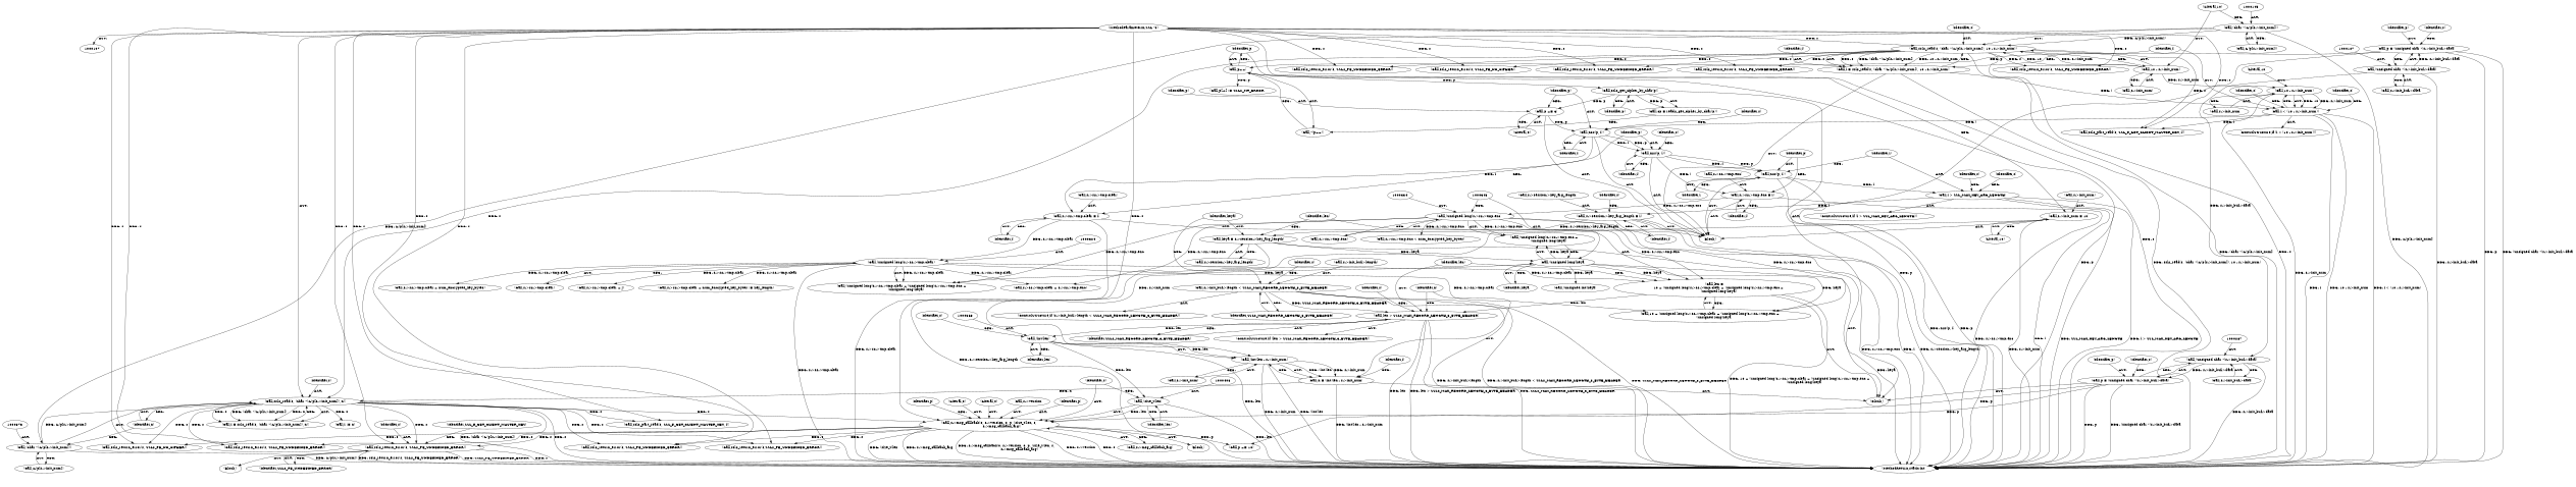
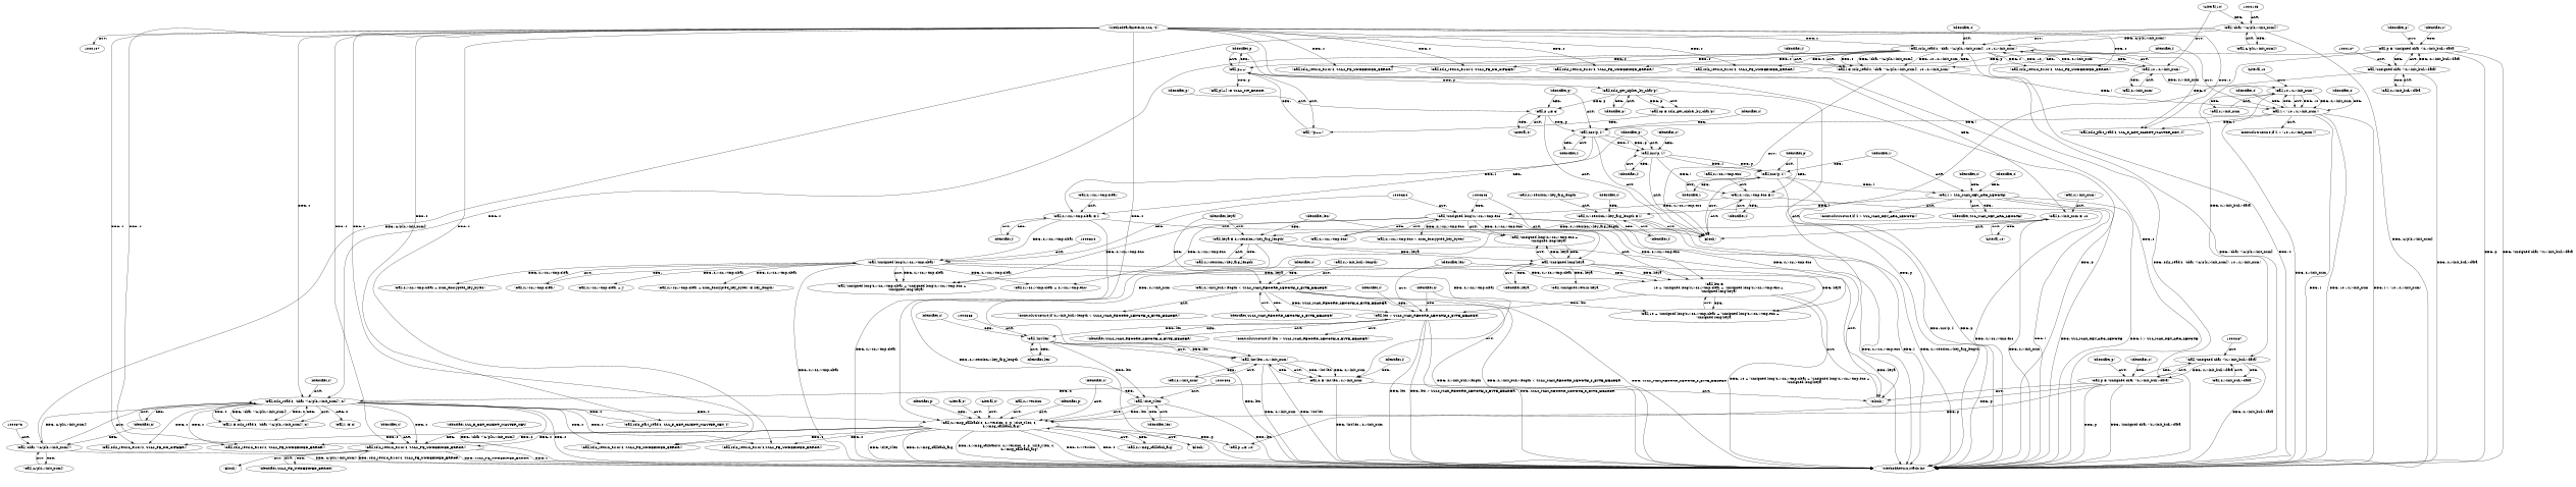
  digraph {
    n1 [label="(Call,ssl2_return_error(s, SSL2_PE_UNDEFINED_ERROR))"]
    n2 [label="(Identifier,SSL2_PE_UNDEFINED_ERROR)"]
    n3 [label="(Block,)"]
    n4 [label="(MethodReturn,static int)"]
    n5 [label="(Call,ssl2_read(s, (char *)&(p[s->init_num]), n))"]
    n6 [label="(Call,s->msg_callback(0, s->version, 0, p, (size_t)len, s,\n                        s->msg_callback_arg))"]
    n7 [label="(Call,ssl2_part_read(s, SSL_F_GET_CLIENT_MASTER_KEY, i))"]
    n8 [label="(Call,ssl2_return_error(s,SSL2_PE_UNDEFINED_ERROR))"]
    n9 [label="(Call,ssl2_return_error(s, SSL2_PE_UNDEFINED_ERROR))"]
    n10 [label="(Call,i = ssl2_read(s, (char *)&(p[s->init_num]), n))"]
    n11 [label="(Call,ssl2_return_error(s, SSL2_PE_NO_CIPHER))"]
    n12 [label="(Call,i != n)"]
    n13 [label="(Call,ssl2_return_error(s, SSL2_PE_UNDEFINED_ERROR))"]
    n14 [label="(Identifier,n)"]
    n15 [label="(Call,s->msg_callback_arg)"]
    n16 [label="(Call,p += 10)"]
    n17 [label="(Block,)"]
    n18 [label="(Call,(char *)&(p[s->init_num]))"]
    n19 [label="(Call,ssl2_read(s, (char *)&(p[s->init_num]), 10 - s->init_num))"]
    n20 [label="(Call,10 - s->init_num)"]
    n21 [label="(Call,i = ssl2_read(s, (char *)&(p[s->init_num]), 10 - s->init_num))"]
    n22 [label="(Call,ssl2_return_error(s, SSL2_PE_UNDEFINED_ERROR))"]
    n23 [label="(Call,ssl2_part_read(s, SSL_F_GET_CLIENT_MASTER_KEY, i))"]
    n24 [label="(Call,ssl2_return_error(s, SSL2_PE_UNDEFINED_ERROR))"]
    n25 [label="(Call,ssl2_return_error(s, SSL2_PE_UNDEFINED_ERROR))"]
    n26 [label="(Call,ssl2_return_error(s, SSL2_PE_UNDEFINED_ERROR))"]
    n27 [label="(Call,ssl2_return_error(s, SSL2_PE_NO_CIPHER))"]
    n28 [label="(Call,10 - s->init_num)"]
    n29 [label="(Call,s->init_num)"]
    n30 [label="(Block,)"]
    n31 [label="(Call,i < (10 - s->init_num))"]
    n32 [label="(MethodParameterIn,SSL *s)"]
    1000107
    n34 [label="(Call,(char *)&(p[s->init_num]))"]
    n35 [label="(Call,&(p[s->init_num]))"]
    n36 [label="(Call,&(p[s->init_num]))"]
    n37 [label="(Call,s->init_num)"]
    n38 [label="(Call,n = (int)len - s->init_num)"]
    n39 [label="(Call,(int)len - s->init_num)"]
    n40 [label="(Block,)"]
    n41 [label="(Call,s->init_num)"]
    n42 [label="(Call,(int)len)"]
    n43 [label="(Call,(size_t)len)"]
    n44 [label="(Identifier,len)"]
    n45 [label="(Identifier,len)"]
    n46 [label="(Call,len > SSL2_MAX_RECORD_LENGTH_3_BYTE_HEADER)"]
    n47 [label="(ControlStructure,if (len > SSL2_MAX_RECORD_LENGTH_3_BYTE_HEADER))"]
    n48 [label="(Identifier,SSL2_MAX_RECORD_LENGTH_3_BYTE_HEADER)"]
    n49 [label="(Call,len =\n        10 + (unsigned long)s->s2->tmp.clear + (unsigned long)s->s2->tmp.enc +\n        (unsigned long)keya)"]
    n50 [label="(Call,10 + (unsigned long)s->s2->tmp.clear + (unsigned long)s->s2->tmp.enc +\n        (unsigned long)keya)"]
    n51 [label="(Call,(unsigned long)s->s2->tmp.clear)"]
    n52 [label="(Call,s->s2->tmp.clear + num_encrypted_key_bytes != key_length)"]
    n53 [label="(Call,s->s2->tmp.clear + num_encrypted_key_bytes)"]
    n54 [label="(Call,(unsigned long)s->s2->tmp.clear + (unsigned long)s->s2->tmp.enc +\n        (unsigned long)keya)"]
    n55 [label="(Call,s->s2->tmp.clear + s->s2->tmp.enc)"]
    n56 [label="(Call,s->s2->tmp.clear)"]
    n57 [label="(Call,s->s2->tmp.clear + j)"]
    n58 [label="(Call,s->s2->tmp.clear = i)"]
    n59 [label="(Identifier,i)"]
    n60 [label="(Call,n2s(p, i))"]
    n61 [label="(Call,n2s(p, i))"]
    n62 [label="(Identifier,i)"]
    n63 [label="(Call,s->s2->tmp.enc = i)"]
    n64 [label="(Call,n2s(p, i))"]
    n65 [label="(Identifier,i)"]
    n66 [label="(Call,p += 3)"]
    n67 [label="(Literal,3)"]
    n68 [label="(Call,ssl2_get_cipher_by_char(p))"]
-   n69 [label="(Call,cp = read2_get_cipher_by_char(p))"]
+   n69 [label="(Call,cp = ssl2_get_cipher_by_char(p))"]
    n70 [label="(Identifier,p)"]
    n71 [label="(Call,*(p++))"]
    n72 [label="(Call,p++)"]
    n73 [label="(Call,p[-1] != SSL2_MT_ERROR)"]
    n74 [label="(Identifier,p)"]
    n75 [label="(Call,s->init_num = 10)"]
    n76 [label="(Call,p = (unsigned char *)s->init_buf->data)"]
    n77 [label="(Call,(unsigned char *)s->init_buf->data)"]
    n78 [label="(Call,(unsigned char *)s->init_buf->data)"]
    n79 [label="(Call,s->init_buf->data)"]
    n80 [label="(Call,p = (unsigned char *)s->init_buf->data)"]
    n81 [label="(Call,s->init_buf->data)"]
    n82 [label="(ControlStructure,if (i < (10 - s->init_num)))"]
    n83 [label="(Call,(unsigned long)s->s2->tmp.enc)"]
    n84 [label="(Call,s->s2->tmp.enc < num_encrypted_key_bytes)"]
    n85 [label="(Call,s->s2->tmp.enc)"]
    n86 [label="(Call,(unsigned long)s->s2->tmp.enc +\n        (unsigned long)keya)"]
    n87 [label="(Call,(unsigned long)keya)"]
    n88 [label="(Identifier,i)"]
    n89 [label="(Call,i > SSL_MAX_KEY_ARG_LENGTH)"]
    n90 [label="(Identifier,i)"]
    n91 [label="(Identifier,keya)"]
-   n92 [label="(Call,(unsigned int)keya)"]
+   n92 [label="(Call,(unsigned return)keya)"]
    n93 [label="(Call,keya = s->session->key_arg_length)"]
    n94 [label="(Call,s->session->key_arg_length)"]
    n95 [label="(Call,s->session->key_arg_length = i)"]
    n96 [label="(Identifier,i)"]
    n97 [label="(ControlStructure,if (i > SSL_MAX_KEY_ARG_LENGTH))"]
+   n98 [label="(Identifier,SSL_MAX_KEY_ARG_LENGTH)"]
    n99 [label="(Call,s->init_buf->length < SSL2_MAX_RECORD_LENGTH_3_BYTE_HEADER)"]
    n100 [label="(ControlStructure,if (s->init_buf->length < SSL2_MAX_RECORD_LENGTH_3_BYTE_HEADER))"]
    n101 [label="(Identifier,SSL2_MAX_RECORD_LENGTH_3_BYTE_HEADER)"]
    n102 [label="(Literal,10)"]
    n103 [label="(Literal,10)"]
    n104 [label="(Call,s->s2->tmp.clear)"]
    n105 [label="(Call,s->init_buf->length)"]
    n106 [label="(Call,s->s2->tmp.enc)"]
    n107 [label="(Identifier,SSL_F_GET_CLIENT_MASTER_KEY)"]
    n108 [label="(Identifier,n)"]
    n109 [label="(Literal,0)"]
    n110 [label="(Call,s->init_num)"]
    n111 [label="(Identifier,s)"]
    n112 [label="(Identifier,s)"]
    n113 [label="(Identifier,p)"]
    n114 [label="(Identifier,p)"]
    n115 [label="(Identifier,s)"]
    n116 [label="(Literal,0)"]
    n117 [label="(Identifier,p)"]
    n118 [label="(Identifier,s)"]
    n119 [label="(Identifier,s)"]
    n120 [label="(Identifier,len)"]
    n121 [label="(Identifier,s)"]
    n122 [label="(Call,s->session->key_arg_length)"]
    n123 [label="(Literal,10)"]
    n124 [label="(Identifier,s)"]
    n125 [label="(Call,s->version)"]
    n126 [label="(Identifier,i)"]
    n127 [label="(Identifier,s)"]
    n128 [label="(Identifier,i)"]
    n129 [label="(Identifier,p)"]
    n130 [label="(Identifier,p)"]
    n131 [label="(Identifier,s)"]
    n132 [label="(Identifier,s)"]
    n133 [label="(Identifier,s)"]
    n134 [label="(Identifier,s)"]
    n135 [label="(Identifier,p)"]
    n136 [label="(Identifier,p)"]
    n137 [label="(Identifier,i)"]
    n138 [label="(Identifier,keya)"]
    n139 [label="(Identifier,s)"]
    n140 [label="(Identifier,s)"]
    n141 [label="(Identifier,i)"]
    n142 [label="(Identifier,len)"]
    n143 [label="(Identifier,p)"]
    n144 [label="(Identifier,s)"]
    n145 [label="(Identifier,s)"]
    1000145
    1000373
    1000363
    1000324
    1000334
    1000127
    1000343
    1000287
    1000403
    n1 -> n2 [label="CFG: "]
    n1 -> n3 [label="AST: "]
    n1 -> n4 [label="DDG: s"]
    n1 -> n4 [label="DDG: ssl2_return_error(s, SSL2_PE_UNDEFINED_ERROR)"]
    n1 -> n4 [label="DDG: SSL2_PE_UNDEFINED_ERROR"]
    n2 -> n1 [label="AST: "]
    n5 -> n1 [label="DDG: s"]
    n5 -> n4 [label="DDG: (char *)&(p[s->init_num])"]
    n5 -> n4 [label="DDG: s"]
    n5 -> n6 [label="DDG: s"]
    n5 -> n7 [label="DDG: s"]
    n5 -> n8 [label="DDG: s"]
    n5 -> n9 [label="DDG: s"]
    n5 -> n10 [label="AST: "]
    n5 -> n10 [label="DDG: s"]
    n5 -> n10 [label="DDG: (char *)&(p[s->init_num])"]
    n5 -> n10 [label="DDG: n"]
    n5 -> n11 [label="DDG: s"]
-   n5 -> n12 [label="DDG: n"]
+   n5 -> n12 [label="ARG: n"]
    n5 -> n13 [label="DDG: s"]
    n5 -> n14 [label="CFG: "]
    n6 -> n1 [label="DDG: s"]
    n6 -> n4 [label="DDG: s->version"]
    n6 -> n4 [label="DDG: s"]
    n6 -> n4 [label="DDG: (size_t)len"]
    n6 -> n4 [label="DDG: s->msg_callback_arg"]
    n6 -> n4 [label="DDG: s->msg_callback(0, s->version, 0, p, (size_t)len, s,\n                        s->msg_callback_arg)"]
    n6 -> n8 [label="DDG: s"]
    n6 -> n9 [label="DDG: s"]
    n6 -> n11 [label="DDG: s"]
    n6 -> n13 [label="DDG: s"]
    n6 -> n15 [label="CFG: "]
    n6 -> n16 [label="DDG: p"]
    n6 -> n17 [label="AST: "]
    n10 -> n5 [label="CFG: "]
    n14 -> n5 [label="AST: "]
    n14 -> n18 [label="CFG: "]
    n15 -> n6 [label="AST: "]
    n18 -> n4 [label="DDG: &(p[s->init_num])"]
    n18 -> n5 [label="AST: "]
    n18 -> n5 [label="DDG: &(p[s->init_num])"]
    n18 -> n36 [label="CFG: "]
    n19 -> n4 [label="DDG: (char *)&(p[s->init_num])"]
    n19 -> n4 [label="DDG: s"]
    n19 -> n5 [label="DDG: s"]
    n19 -> n20 [label="CFG: "]
    n19 -> n21 [label="AST: "]
    n19 -> n21 [label="DDG: s"]
    n19 -> n21 [label="DDG: (char *)&(p[s->init_num])"]
    n19 -> n21 [label="DDG: 10 - s->init_num"]
    n19 -> n22 [label="DDG: s"]
    n19 -> n23 [label="DDG: s"]
    n19 -> n24 [label="DDG: s"]
    n19 -> n25 [label="DDG: s"]
    n19 -> n26 [label="DDG: s"]
    n19 -> n27 [label="DDG: s"]
    n20 -> n19 [label="AST: "]
    n20 -> n19 [label="DDG: 10"]
    n20 -> n19 [label="DDG: s->init_num"]
    n20 -> n28 [label="DDG: s->init_num"]
    n20 -> n29 [label="CFG: "]
    n21 -> n4 [label="DDG: ssl2_read(s, (char *)&(p[s->init_num]), 10 - s->init_num)"]
    n21 -> n19 [label="CFG: "]
    n21 -> n30 [label="AST: "]
    n21 -> n31 [label="DDG: i"]
    n28 -> n4 [label="DDG: s->init_num"]
    n28 -> n31 [label="AST: "]
    n28 -> n31 [label="DDG: 10"]
    n28 -> n31 [label="DDG: s->init_num"]
    n28 -> n37 [label="CFG: "]
    n29 -> n20 [label="AST: "]
    n31 -> n4 [label="DDG: i"]
    n31 -> n4 [label="DDG: 10 - s->init_num"]
    n31 -> n4 [label="DDG: i < (10 - s->init_num)"]
    n31 -> n23 [label="DDG: i"]
    n31 -> n28 [label="CFG: "]
    n31 -> n60 [label="DDG: i"]
    n31 -> n82 [label="AST: "]
    n32 -> n1 [label="DDG: s"]
    n32 -> n4 [label="DDG: s"]
-   n32 -> n5 [label="AST: "]
+   n32 -> n5 [label="DDG: s"]
    n32 -> n6 [label="DDG: s"]
    n32 -> n7 [label="DDG: s"]
    n32 -> n8 [label="DDG: s"]
    n32 -> n9 [label="DDG: s"]
    n32 -> n11 [label="DDG: s"]
    n32 -> n13 [label="DDG: s"]
    n32 -> n19 [label="DDG: s"]
    n32 -> n22 [label="DDG: s"]
    n32 -> n23 [label="DDG: s"]
    n32 -> n24 [label="DDG: s"]
    n32 -> n25 [label="DDG: s"]
    n32 -> n26 [label="DDG: s"]
    n32 -> n27 [label="DDG: s"]
    n32 -> 1000107 [label="AST: "]
    n34 -> n4 [label="DDG: &(p[s->init_num])"]
    n34 -> n18 [label="DDG: &(p[s->init_num])"]
    n34 -> n19 [label="AST: "]
    n34 -> n19 [label="DDG: &(p[s->init_num])"]
    n34 -> n35 [label="CFG: "]
    n35 -> n34 [label="AST: "]
    n36 -> n18 [label="AST: "]
    n37 -> n28 [label="AST: "]
    n38 -> n4 [label="DDG: (int)len - s->init_num"]
    n38 -> n5 [label="DDG: n"]
    n38 -> n39 [label="CFG: "]
    n38 -> n40 [label="AST: "]
    n39 -> n4 [label="DDG: s->init_num"]
    n39 -> n4 [label="DDG: (int)len"]
    n39 -> n38 [label="AST: "]
    n39 -> n38 [label="DDG: (int)len"]
    n39 -> n38 [label="DDG: s->init_num"]
    n39 -> n41 [label="CFG: "]
    n41 -> n39 [label="AST: "]
    n42 -> n4 [label="DDG: len"]
    n42 -> n39 [label="AST: "]
    n42 -> n39 [label="DDG: len"]
    n42 -> n43 [label="DDG: len"]
    n42 -> n44 [label="CFG: "]
    n43 -> n4 [label="DDG: len"]
    n43 -> n6 [label="AST: "]
    n43 -> n6 [label="DDG: len"]
    n43 -> n45 [label="CFG: "]
    n44 -> n42 [label="AST: "]
    n45 -> n43 [label="AST: "]
    n46 -> n4 [label="DDG: SSL2_MAX_RECORD_LENGTH_3_BYTE_HEADER"]
    n46 -> n4 [label="DDG: len"]
    n46 -> n4 [label="DDG: len > SSL2_MAX_RECORD_LENGTH_3_BYTE_HEADER"]
    n46 -> n42 [label="DDG: len"]
    n46 -> n47 [label="AST: "]
    n46 -> n48 [label="CFG: "]
    n48 -> n46 [label="AST: "]
    n49 -> n4 [label="DDG: 10 + (unsigned long)s->s2->tmp.clear + (unsigned long)s->s2->tmp.enc +\n        (unsigned long)keya"]
    n49 -> n40 [label="AST: "]
    n49 -> n46 [label="DDG: len"]
    n49 -> n50 [label="CFG: "]
    n50 -> n49 [label="AST: "]
    n51 -> n4 [label="DDG: s->s2->tmp.clear"]
    n51 -> n49 [label="DDG: s->s2->tmp.clear"]
    n51 -> n50 [label="DDG: s->s2->tmp.clear"]
    n51 -> n52 [label="DDG: s->s2->tmp.clear"]
    n51 -> n53 [label="DDG: s->s2->tmp.clear"]
    n51 -> n54 [label="AST: "]
    n51 -> n54 [label="DDG: s->s2->tmp.clear"]
    n51 -> n55 [label="DDG: s->s2->tmp.clear"]
    n51 -> n56 [label="CFG: "]
    n51 -> n57 [label="DDG: s->s2->tmp.clear"]
    n56 -> n51 [label="AST: "]
    n58 -> n4 [label="DDG: s->s2->tmp.clear"]
    n58 -> n30 [label="AST: "]
    n58 -> n51 [label="DDG: s->s2->tmp.clear"]
    n58 -> n59 [label="CFG: "]
    n59 -> n58 [label="AST: "]
    n60 -> n30 [label="AST: "]
    n60 -> n58 [label="DDG: i"]
    n60 -> n61 [label="DDG: p"]
    n60 -> n61 [label="DDG: i"]
    n60 -> n62 [label="CFG: "]
    n61 -> n30 [label="AST: "]
    n61 -> n63 [label="DDG: i"]
    n61 -> n64 [label="DDG: p"]
    n61 -> n64 [label="DDG: i"]
    n61 -> n65 [label="CFG: "]
    n62 -> n60 [label="AST: "]
    n63 -> n4 [label="DDG: s->s2->tmp.enc"]
    n63 -> n30 [label="AST: "]
    n63 -> n83 [label="DDG: s->s2->tmp.enc"]
    n63 -> n88 [label="CFG: "]
    n64 -> n4 [label="DDG: n2s(p, i)"]
    n64 -> n4 [label="DDG: p"]
    n64 -> n30 [label="AST: "]
    n64 -> n89 [label="DDG: i"]
    n64 -> n90 [label="CFG: "]
    n65 -> n61 [label="AST: "]
    n66 -> n30 [label="AST: "]
    n66 -> n60 [label="DDG: p"]
    n66 -> n67 [label="CFG: "]
    n67 -> n66 [label="AST: "]
    n68 -> n4 [label="DDG: p"]
    n68 -> n66 [label="DDG: p"]
    n68 -> n69 [label="AST: "]
    n68 -> n69 [label="DDG: p"]
    n68 -> n70 [label="CFG: "]
    n69 -> n71 [label="CFG: "]
    n70 -> n68 [label="AST: "]
    n71 -> n72 [label="CFG: "]
    n72 -> n4 [label="DDG: p"]
    n72 -> n68 [label="DDG: p"]
    n72 -> n71 [label="AST: "]
    n72 -> n73 [label="DDG: p"]
    n72 -> n74 [label="CFG: "]
    n74 -> n72 [label="AST: "]
    n74 -> n75 [label="CFG: "]
    n75 -> n4 [label="DDG: s->init_num"]
    n75 -> n30 [label="AST: "]
    n75 -> n39 [label="DDG: s->init_num"]
    n75 -> n102 [label="CFG: "]
    n76 -> n4 [label="DDG: (unsigned char *)s->init_buf->data"]
    n76 -> n4 [label="DDG: p"]
    n76 -> n40 [label="AST: "]
    n76 -> n72 [label="DDG: p"]
    n76 -> n77 [label="CFG: "]
    n77 -> n4 [label="DDG: s->init_buf->data"]
    n77 -> n76 [label="AST: "]
    n77 -> n76 [label="DDG: s->init_buf->data"]
    n77 -> n78 [label="DDG: s->init_buf->data"]
    n77 -> n79 [label="CFG: "]
    n78 -> n4 [label="DDG: s->init_buf->data"]
    n78 -> n80 [label="AST: "]
    n78 -> n80 [label="DDG: s->init_buf->data"]
    n78 -> n81 [label="CFG: "]
    n79 -> n77 [label="AST: "]
    n80 -> n4 [label="DDG: (unsigned char *)s->init_buf->data"]
    n80 -> n4 [label="DDG: p"]
    n80 -> n6 [label="DDG: p"]
    n80 -> n16 [label="DDG: p"]
    n80 -> n40 [label="AST: "]
    n80 -> n78 [label="CFG: "]
    n81 -> n78 [label="AST: "]
    n83 -> n4 [label="DDG: s->s2->tmp.enc"]
    n83 -> n49 [label="DDG: s->s2->tmp.enc"]
    n83 -> n50 [label="DDG: s->s2->tmp.enc"]
    n83 -> n54 [label="DDG: s->s2->tmp.enc"]
    n83 -> n55 [label="DDG: s->s2->tmp.enc"]
    n83 -> n84 [label="DDG: s->s2->tmp.enc"]
    n83 -> n85 [label="CFG: "]
    n83 -> n86 [label="AST: "]
    n83 -> n86 [label="DDG: s->s2->tmp.enc"]
    n85 -> n83 [label="AST: "]
    n86 -> n87 [label="CFG: "]
    n87 -> n4 [label="DDG: keya"]
    n87 -> n49 [label="DDG: keya"]
    n87 -> n50 [label="DDG: keya"]
    n87 -> n54 [label="DDG: keya"]
    n87 -> n86 [label="AST: "]
    n87 -> n86 [label="DDG: keya"]
    n87 -> n91 [label="CFG: "]
    n87 -> n92 [label="DDG: keya"]
    n88 -> n63 [label="AST: "]
    n89 -> n4 [label="DDG: i > SSL_MAX_KEY_ARG_LENGTH"]
    n89 -> n4 [label="DDG: i"]
    n89 -> n4 [label="DDG: SSL_MAX_KEY_ARG_LENGTH"]
    n89 -> n95 [label="DDG: i"]
    n89 -> n97 [label="AST: "]
+   n89 -> n98 [label="CFG: "]
    n90 -> n64 [label="AST: "]
    n91 -> n87 [label="AST: "]
    n93 -> n4 [label="DDG: s->session->key_arg_length"]
    n93 -> n40 [label="AST: "]
    n93 -> n87 [label="DDG: keya"]
    n93 -> n94 [label="CFG: "]
    n94 -> n93 [label="AST: "]
    n95 -> n4 [label="DDG: i"]
    n95 -> n4 [label="DDG: s->session->key_arg_length"]
    n95 -> n30 [label="AST: "]
    n95 -> n93 [label="DDG: s->session->key_arg_length"]
    n95 -> n96 [label="CFG: "]
    n96 -> n95 [label="AST: "]
+   n98 -> n89 [label="AST: "]
    n99 -> n4 [label="DDG: s->init_buf->length < SSL2_MAX_RECORD_LENGTH_3_BYTE_HEADER"]
    n99 -> n4 [label="DDG: SSL2_MAX_RECORD_LENGTH_3_BYTE_HEADER"]
    n99 -> n4 [label="DDG: s->init_buf->length"]
    n99 -> n46 [label="DDG: SSL2_MAX_RECORD_LENGTH_3_BYTE_HEADER"]
    n99 -> n100 [label="AST: "]
    n99 -> n101 [label="CFG: "]
    n101 -> n99 [label="AST: "]
    n102 -> n75 [label="AST: "]
    n103 -> n20 [label="AST: "]
    n103 -> n34 [label="CFG: "]
    n104 -> n58 [label="AST: "]
    n105 -> n99 [label="AST: "]
    n106 -> n63 [label="AST: "]
    n107 -> n1 [label="CFG: "]
    n108 -> n38 [label="AST: "]
    n108 -> n46 [label="CFG: "]
    n109 -> n6 [label="AST: "]
    n110 -> n75 [label="AST: "]
    n111 -> n31 [label="CFG: "]
    n112 -> n61 [label="CFG: "]
    n113 -> n60 [label="AST: "]
    n113 -> n66 [label="CFG: "]
    n114 -> n80 [label="AST: "]
    n115 -> n95 [label="CFG: "]
    n116 -> n6 [label="AST: "]
    n117 -> n66 [label="AST: "]
    n118 -> n99 [label="CFG: "]
    n119 -> n42 [label="CFG: "]
    n120 -> n46 [label="AST: "]
    n120 -> n49 [label="CFG: "]
    n121 -> n89 [label="CFG: "]
    n122 -> n95 [label="AST: "]
    n123 -> n28 [label="AST: "]
    n124 -> n6 [label="AST: "]
    n124 -> n43 [label="CFG: "]
    n125 -> n6 [label="AST: "]
    n126 -> n21 [label="CFG: "]
    n126 -> n31 [label="AST: "]
    n127 -> n80 [label="CFG: "]
    n128 -> n21 [label="AST: "]
    n129 -> n6 [label="AST: "]
    n130 -> n63 [label="CFG: "]
    n130 -> n64 [label="AST: "]
    n131 -> n89 [label="CFG: "]
    n132 -> n46 [label="CFG: "]
    n133 -> n60 [label="CFG: "]
    n134 -> n31 [label="CFG: "]
    n135 -> n6 [label="CFG: "]
    n136 -> n58 [label="CFG: "]
    n136 -> n61 [label="AST: "]
    n137 -> n38 [label="CFG: "]
    n138 -> n93 [label="AST: "]
    n138 -> n99 [label="CFG: "]
    n139 -> n1 [label="AST: "]
    n140 -> n5 [label="AST: "]
    n141 -> n64 [label="CFG: "]
    n141 -> n89 [label="AST: "]
    n142 -> n49 [label="AST: "]
    n142 -> n93 [label="CFG: "]
    n143 -> n76 [label="AST: "]
    n144 -> n76 [label="CFG: "]
    n145 -> n19 [label="AST: "]
    1000145 -> n34 [label="AST: "]
    1000373 -> n18 [label="AST: "]
    1000363 -> n42 [label="AST: "]
    1000324 -> n51 [label="AST: "]
+   1000334 -> n51 [label="CFG: "]
    1000334 -> n83 [label="AST: "]
    1000127 -> n77 [label="AST: "]
    1000343 -> n83 [label="CFG: "]
    1000343 -> n87 [label="AST: "]
    1000287 -> n78 [label="AST: "]
    1000403 -> n43 [label="AST: "]
  }
